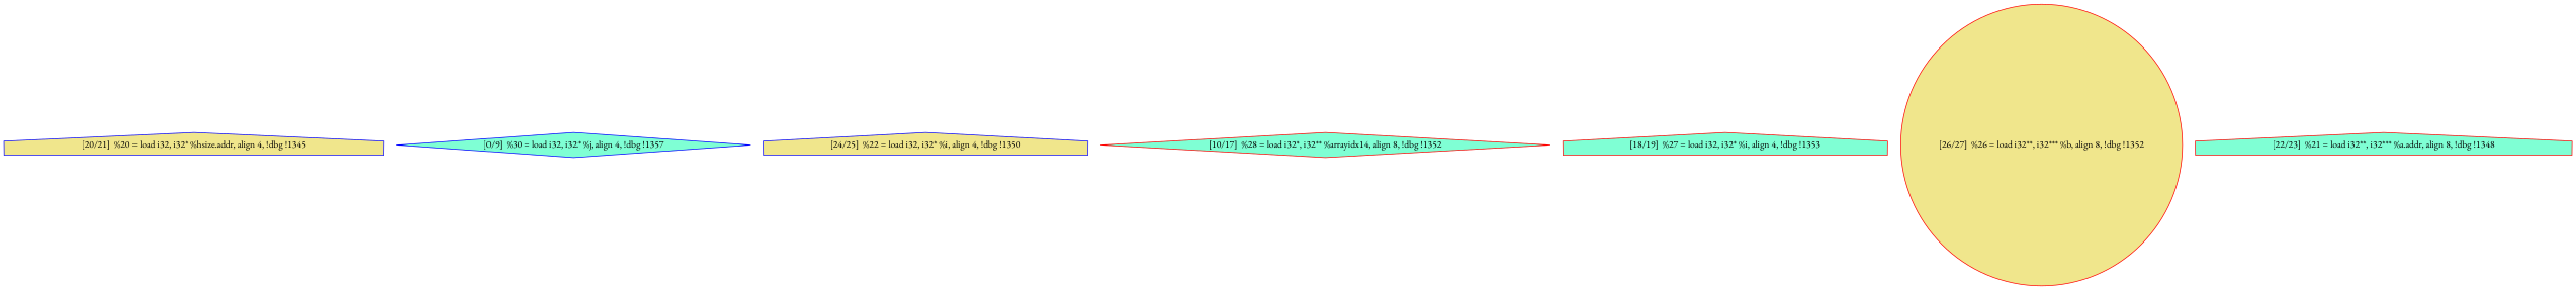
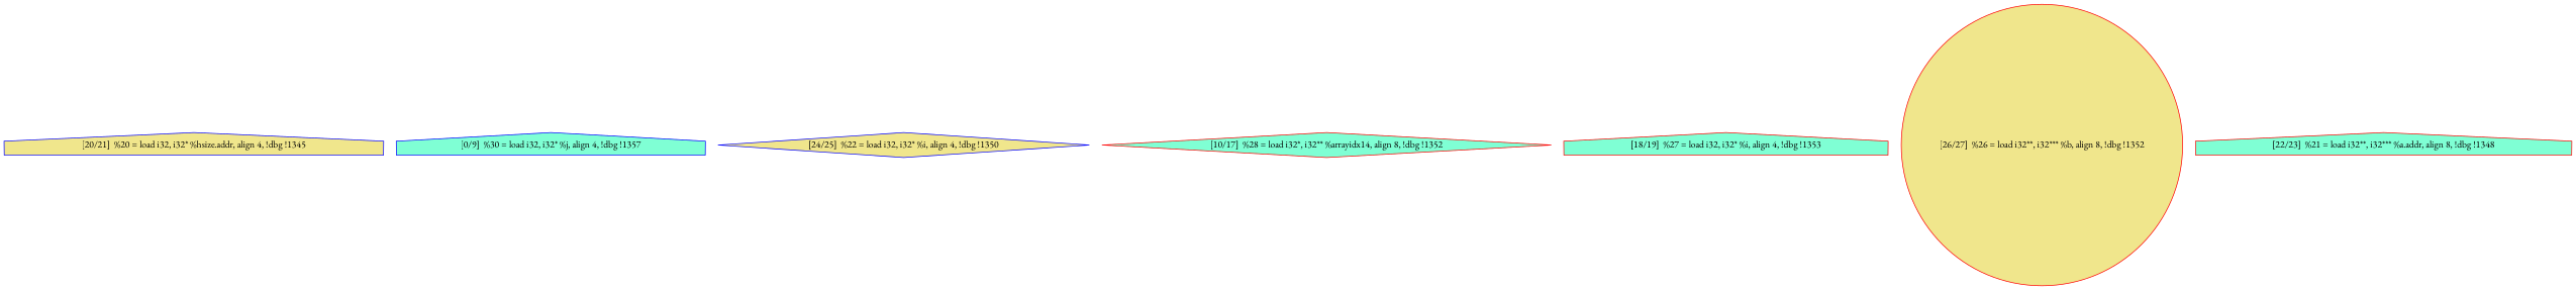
  digraph {
    fontname="EB Garamond"
    node [fillcolor=aquamarine shape=house style=filled color=red fontname="EB Garamond"]
    n1 [fillcolor=khaki label="[20/21]  %20 = load i32, i32* %hsize.addr, align 4, !dbg !1345" color=blue]
-   n2 [label="[0/9]  %30 = load i32, i32* %j, align 4, !dbg !1357" shape=diamond color=blue]
-   n3 [fillcolor=khaki label="[24/25]  %22 = load i32, i32* %i, align 4, !dbg !1350" color=blue]
+   n2 [label="[0/9]  %30 = load i32, i32* %j, align 4, !dbg !1357" color=blue]
+   n3 [fillcolor=khaki label="[24/25]  %22 = load i32, i32* %i, align 4, !dbg !1350" shape=diamond color=blue]
    n4 [label="[10/17]  %28 = load i32*, i32** %arrayidx14, align 8, !dbg !1352" shape=diamond]
    n5 [label="[18/19]  %27 = load i32, i32* %i, align 4, !dbg !1353"]
    n6 [fillcolor=khaki label="[26/27]  %26 = load i32**, i32*** %b, align 8, !dbg !1352" shape=circle]
    n7 [label="[22/23]  %21 = load i32**, i32*** %a.addr, align 8, !dbg !1348"]
  }
